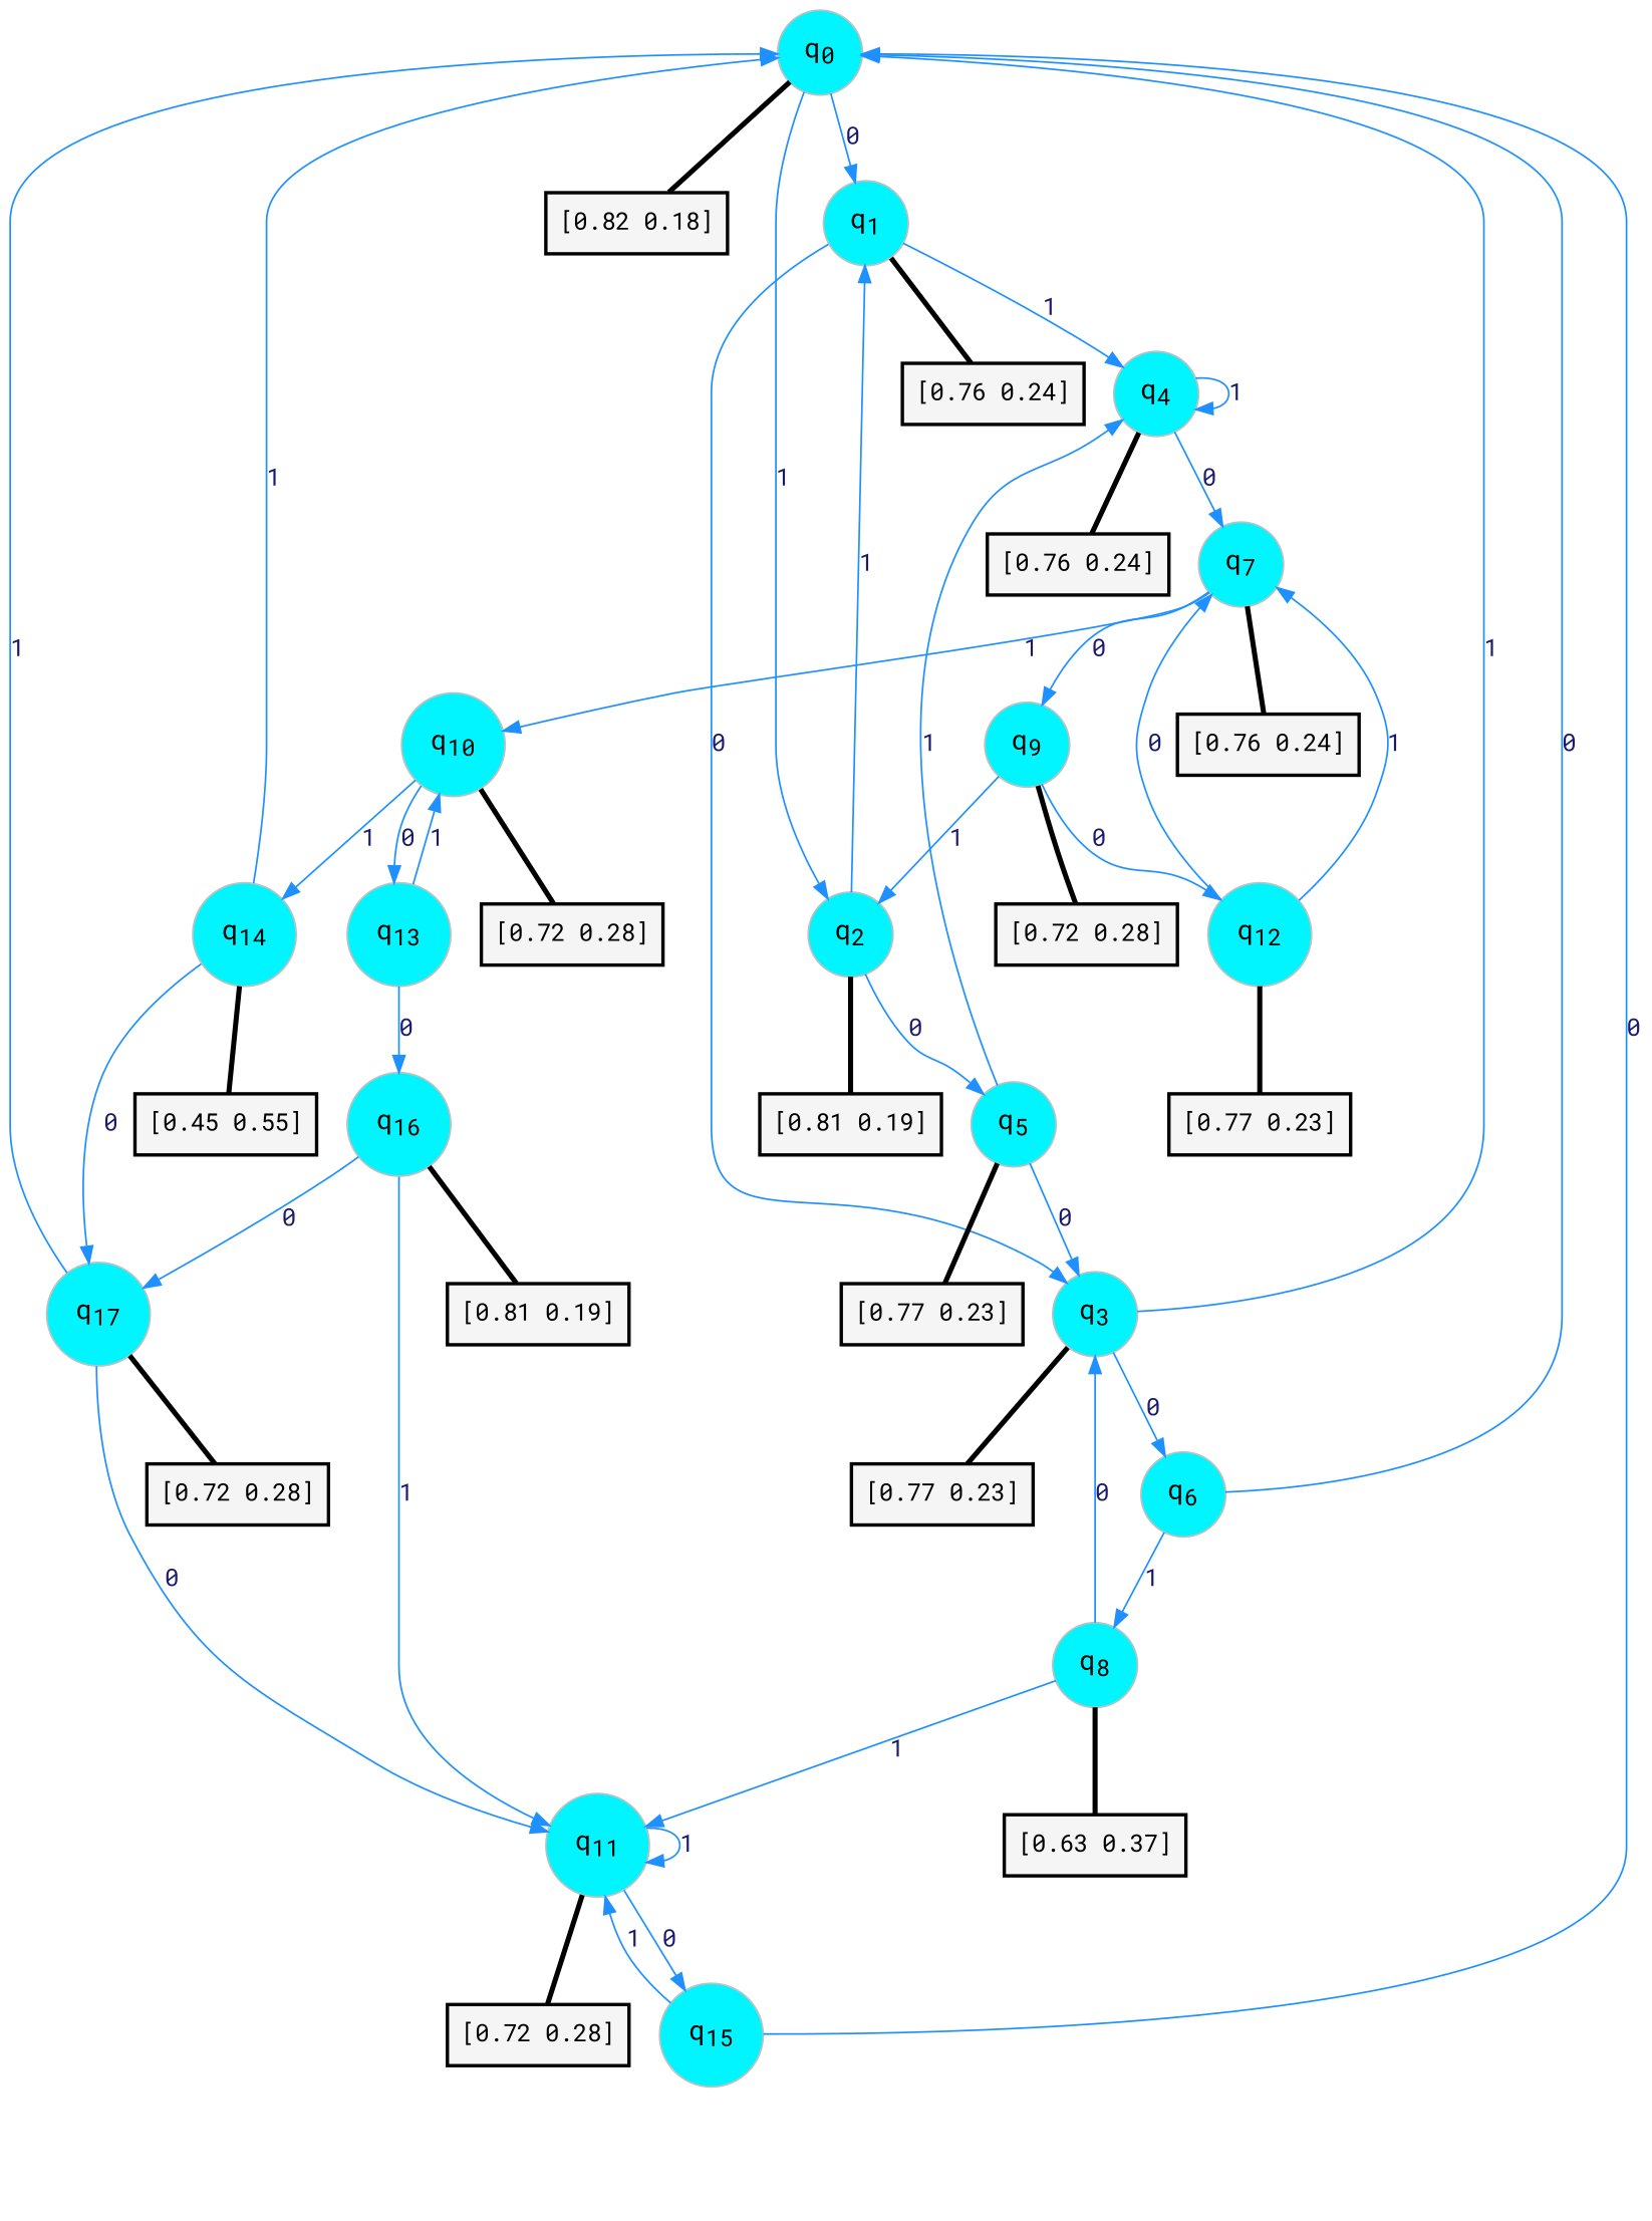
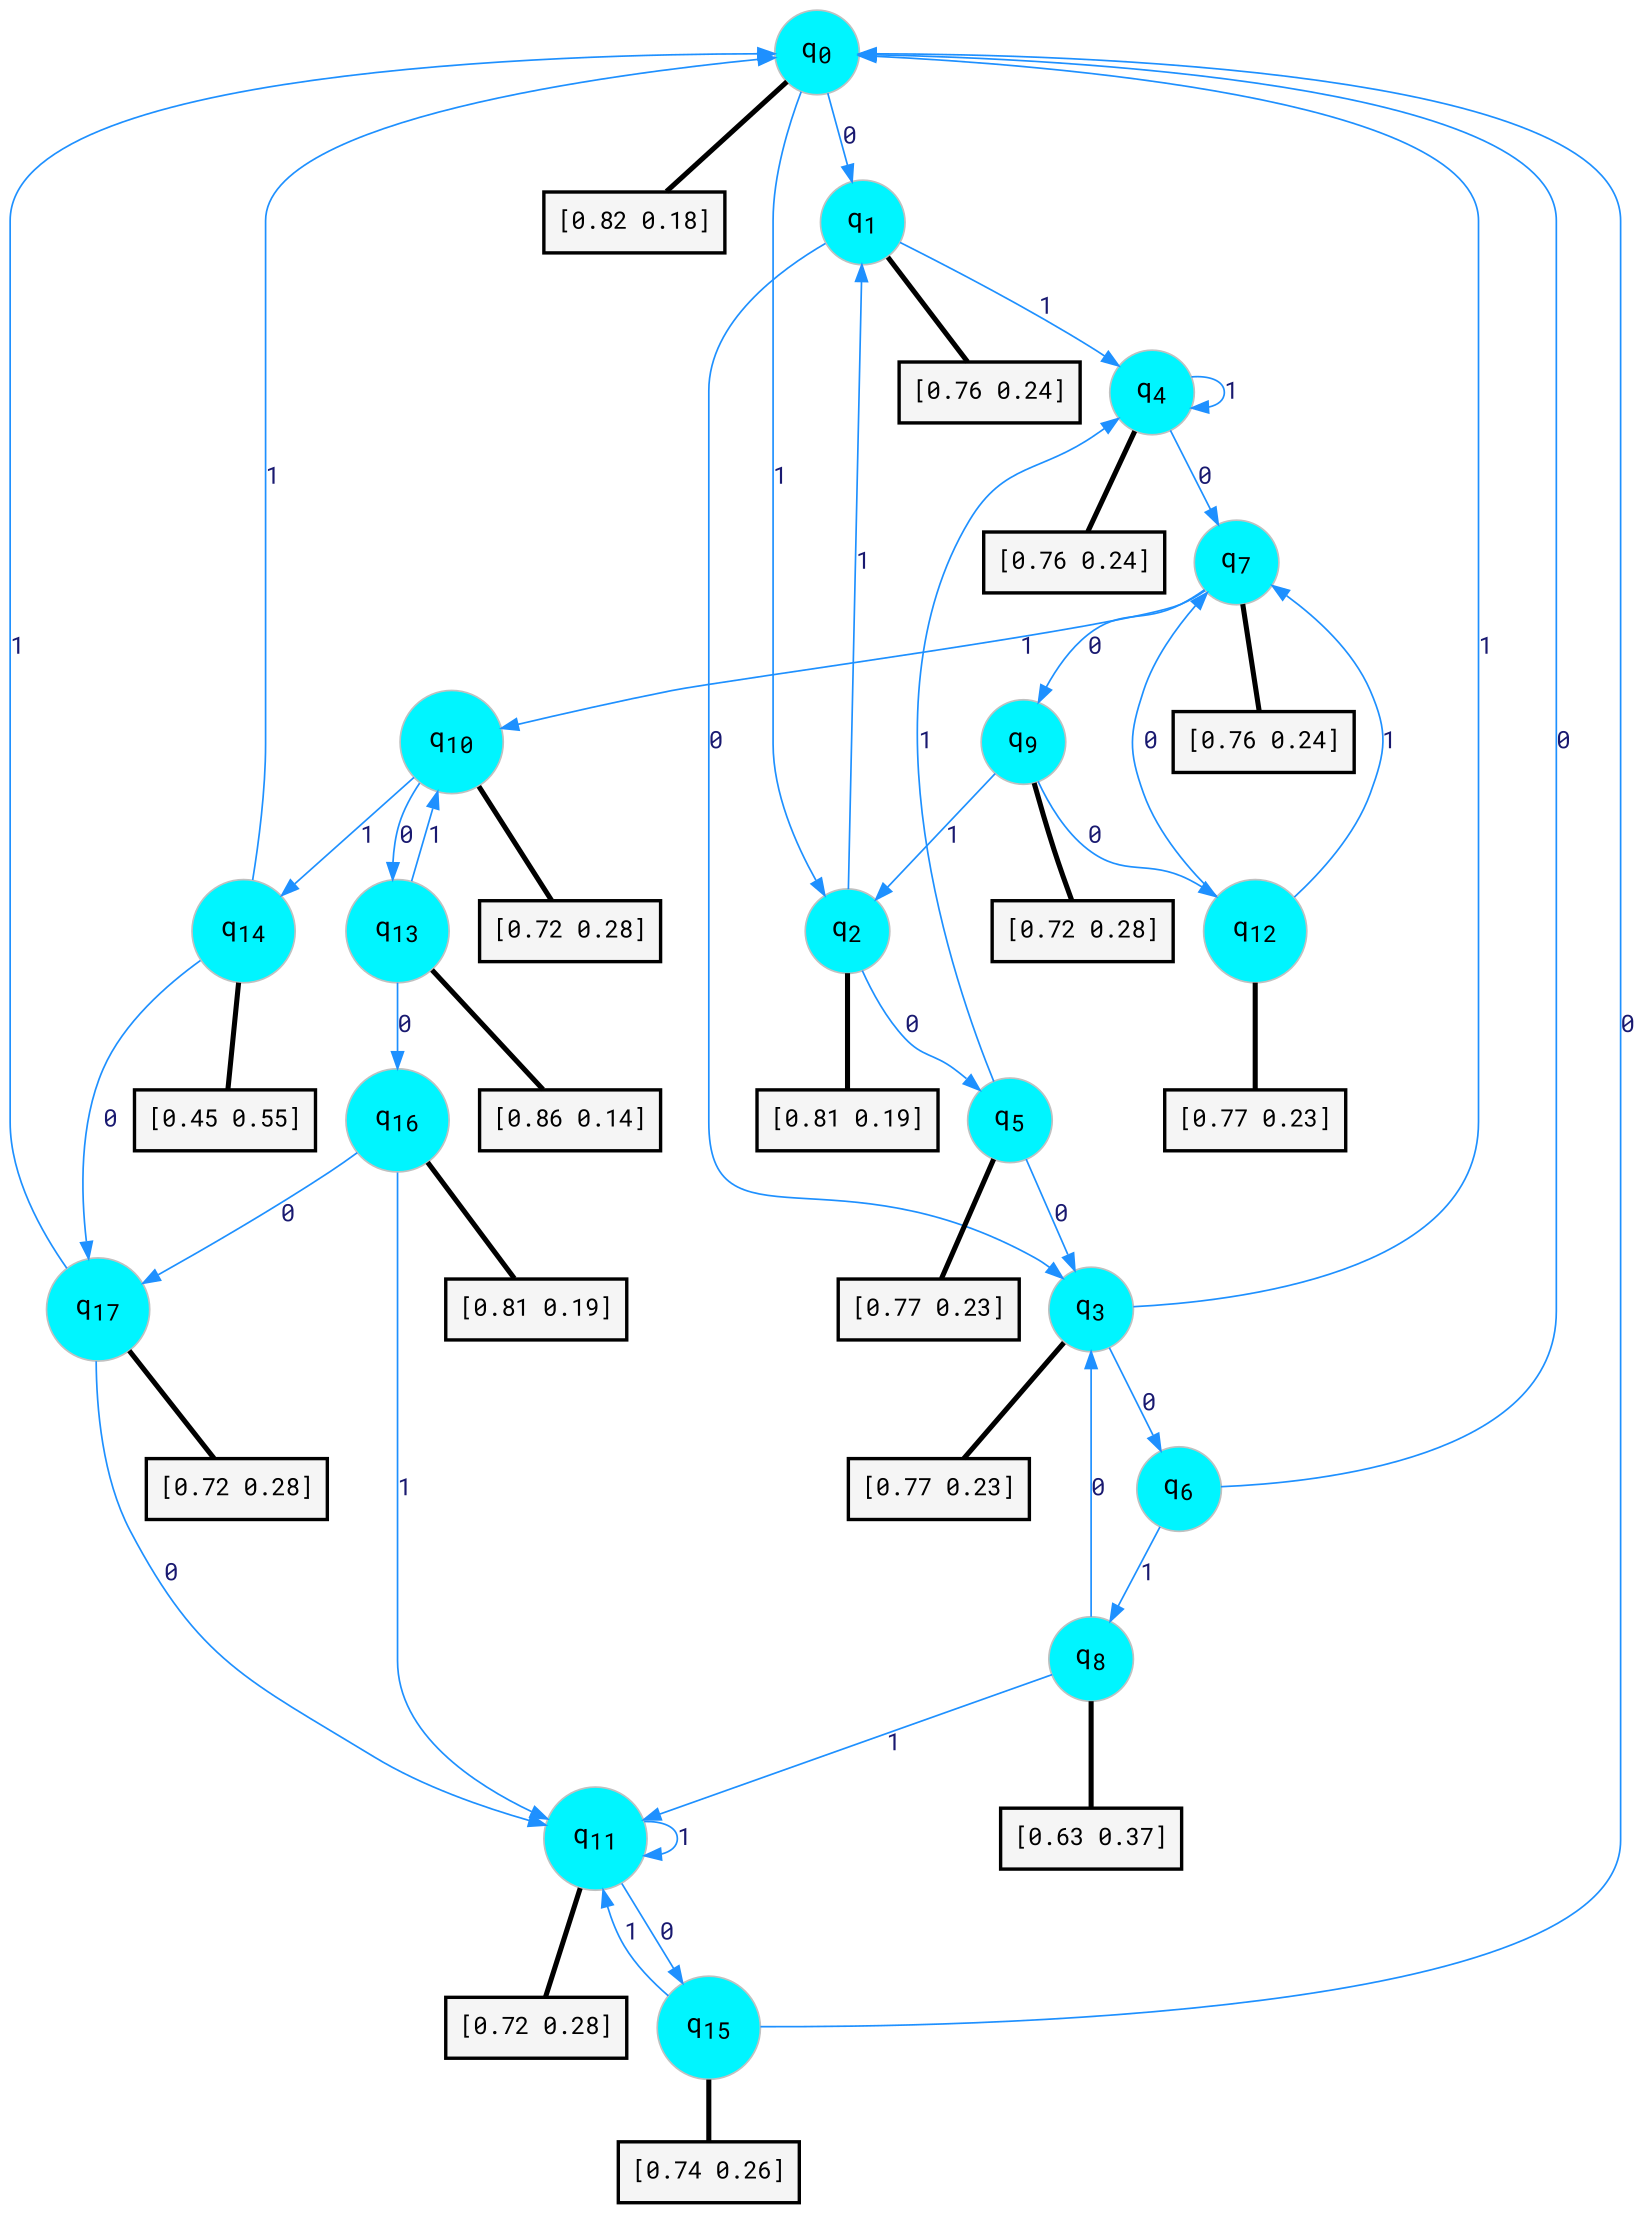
  digraph {
    fontname="Roboto Mono"
    rankdir=TD
    node [color=gray fillcolor=turquoise1 fontcolor=black fontname="Roboto Mono" fontsize=16 fontweight=bold shape=circle style=filled]
    edge [arrowsize=1 color=dodgerblue1 fontcolor=midnightblue fontname="Roboto Mono" fontweight=bold penwidth=1 style=solid weight=20]
    n1 [label=<q<SUB>0</SUB>>]
    n2 [label=<q<SUB>1</SUB>>]
    n3 [label=<q<SUB>2</SUB>>]
    n4 [color=black fillcolor=whitesmoke fontsize=14 label="[0.82 0.18]" penwidth=2 shape=box]
    n5 [label=<q<SUB>3</SUB>>]
    n6 [label=<q<SUB>4</SUB>>]
    n7 [color=black fillcolor=whitesmoke fontsize=14 label="[0.76 0.24]" penwidth=2 shape=box]
    n8 [label=<q<SUB>5</SUB>>]
    n9 [color=black fillcolor=whitesmoke fontsize=14 label="[0.81 0.19]" penwidth=2 shape=box]
    n10 [label=<q<SUB>6</SUB>>]
    n11 [color=black fillcolor=whitesmoke fontsize=14 label="[0.77 0.23]" penwidth=2 shape=box]
    n12 [label=<q<SUB>7</SUB>>]
    n13 [color=black fillcolor=whitesmoke fontsize=14 label="[0.76 0.24]" penwidth=2 shape=box]
    n14 [color=black fillcolor=whitesmoke fontsize=14 label="[0.77 0.23]" penwidth=2 shape=box]
    n15 [label=<q<SUB>8</SUB>>]
    n16 [label=<q<SUB>9</SUB>>]
    n17 [label=<q<SUB>10</SUB>>]
    n18 [color=black fillcolor=whitesmoke fontsize=14 label="[0.76 0.24]" penwidth=2 shape=box]
    n19 [label=<q<SUB>11</SUB>>]
    n20 [color=black fillcolor=whitesmoke fontsize=14 label="[0.63 0.37]" penwidth=2 shape=box]
    n21 [label=<q<SUB>12</SUB>>]
    n22 [color=black fillcolor=whitesmoke fontsize=14 label="[0.72 0.28]" penwidth=2 shape=box]
    n23 [label=<q<SUB>13</SUB>>]
    n24 [label=<q<SUB>14</SUB>>]
    n25 [color=black fillcolor=whitesmoke fontsize=14 label="[0.72 0.28]" penwidth=2 shape=box]
    n26 [label=<q<SUB>15</SUB>>]
    n27 [color=black fillcolor=whitesmoke fontsize=14 label="[0.72 0.28]" penwidth=2 shape=box]
    n28 [color=black fillcolor=whitesmoke fontsize=14 label="[0.77 0.23]" penwidth=2 shape=box]
    n29 [label=<q<SUB>16</SUB>>]
+   n30 [color=black fillcolor=whitesmoke fontsize=14 label="[0.86 0.14]" penwidth=2 shape=box]
    n31 [label=<q<SUB>17</SUB>>]
    n32 [color=black fillcolor=whitesmoke fontsize=14 label="[0.45 0.55]" penwidth=2 shape=box]
+   n33 [color=black fillcolor=whitesmoke fontsize=14 label="[0.74 0.26]" penwidth=2 shape=box]
    n34 [color=black fillcolor=whitesmoke fontsize=14 label="[0.81 0.19]" penwidth=2 shape=box]
    n35 [color=black fillcolor=whitesmoke fontsize=14 label="[0.72 0.28]" penwidth=2 shape=box]
    n1 -> n2 [label=0]
    n1 -> n3 [label=1]
    n1 -> n4 [arrowhead=none color=black penwidth=3]
    n2 -> n5 [label=0]
    n2 -> n6 [label=1]
    n2 -> n7 [arrowhead=none color=black penwidth=3]
    n3 -> n2 [label=1]
    n3 -> n8 [label=0]
    n3 -> n9 [arrowhead=none color=black penwidth=3]
    n5 -> n1 [label=1]
    n5 -> n10 [label=0]
    n5 -> n11 [arrowhead=none color=black penwidth=3]
    n6 -> n6 [label=1]
    n6 -> n12 [label=0]
    n6 -> n13 [arrowhead=none color=black penwidth=3]
    n8 -> n5 [label=0]
    n8 -> n6 [label=1]
    n8 -> n14 [arrowhead=none color=black penwidth=3]
    n10 -> n1 [label=0]
    n10 -> n15 [label=1]
    n12 -> n16 [label=0]
    n12 -> n17 [label=1]
    n12 -> n18 [arrowhead=none color=black penwidth=3]
    n15 -> n5 [label=0]
    n15 -> n19 [label=1]
    n15 -> n20 [arrowhead=none color=black penwidth=3]
    n16 -> n3 [label=1]
    n16 -> n21 [label=0]
    n16 -> n22 [arrowhead=none color=black penwidth=3]
    n17 -> n23 [label=0]
    n17 -> n24 [label=1]
    n17 -> n25 [arrowhead=none color=black penwidth=3]
    n19 -> n19 [label=1]
    n19 -> n26 [label=0]
    n19 -> n27 [arrowhead=none color=black penwidth=3]
    n21 -> n12 [label=0]
    n21 -> n12 [label=1]
    n21 -> n28 [arrowhead=none color=black penwidth=3]
    n23 -> n17 [label=1]
    n23 -> n29 [label=0]
+   n23 -> n30 [arrowhead=none color=black penwidth=3]
    n24 -> n1 [label=1]
    n24 -> n31 [label=0]
    n24 -> n32 [arrowhead=none color=black penwidth=3]
    n26 -> n1 [label=0]
    n26 -> n19 [label=1]
+   n26 -> n33 [arrowhead=none color=black penwidth=3]
    n29 -> n19 [label=1]
    n29 -> n31 [label=0]
    n29 -> n34 [arrowhead=none color=black penwidth=3]
    n31 -> n1 [label=1]
    n31 -> n19 [label=0]
    n31 -> n35 [arrowhead=none color=black penwidth=3]
  }
